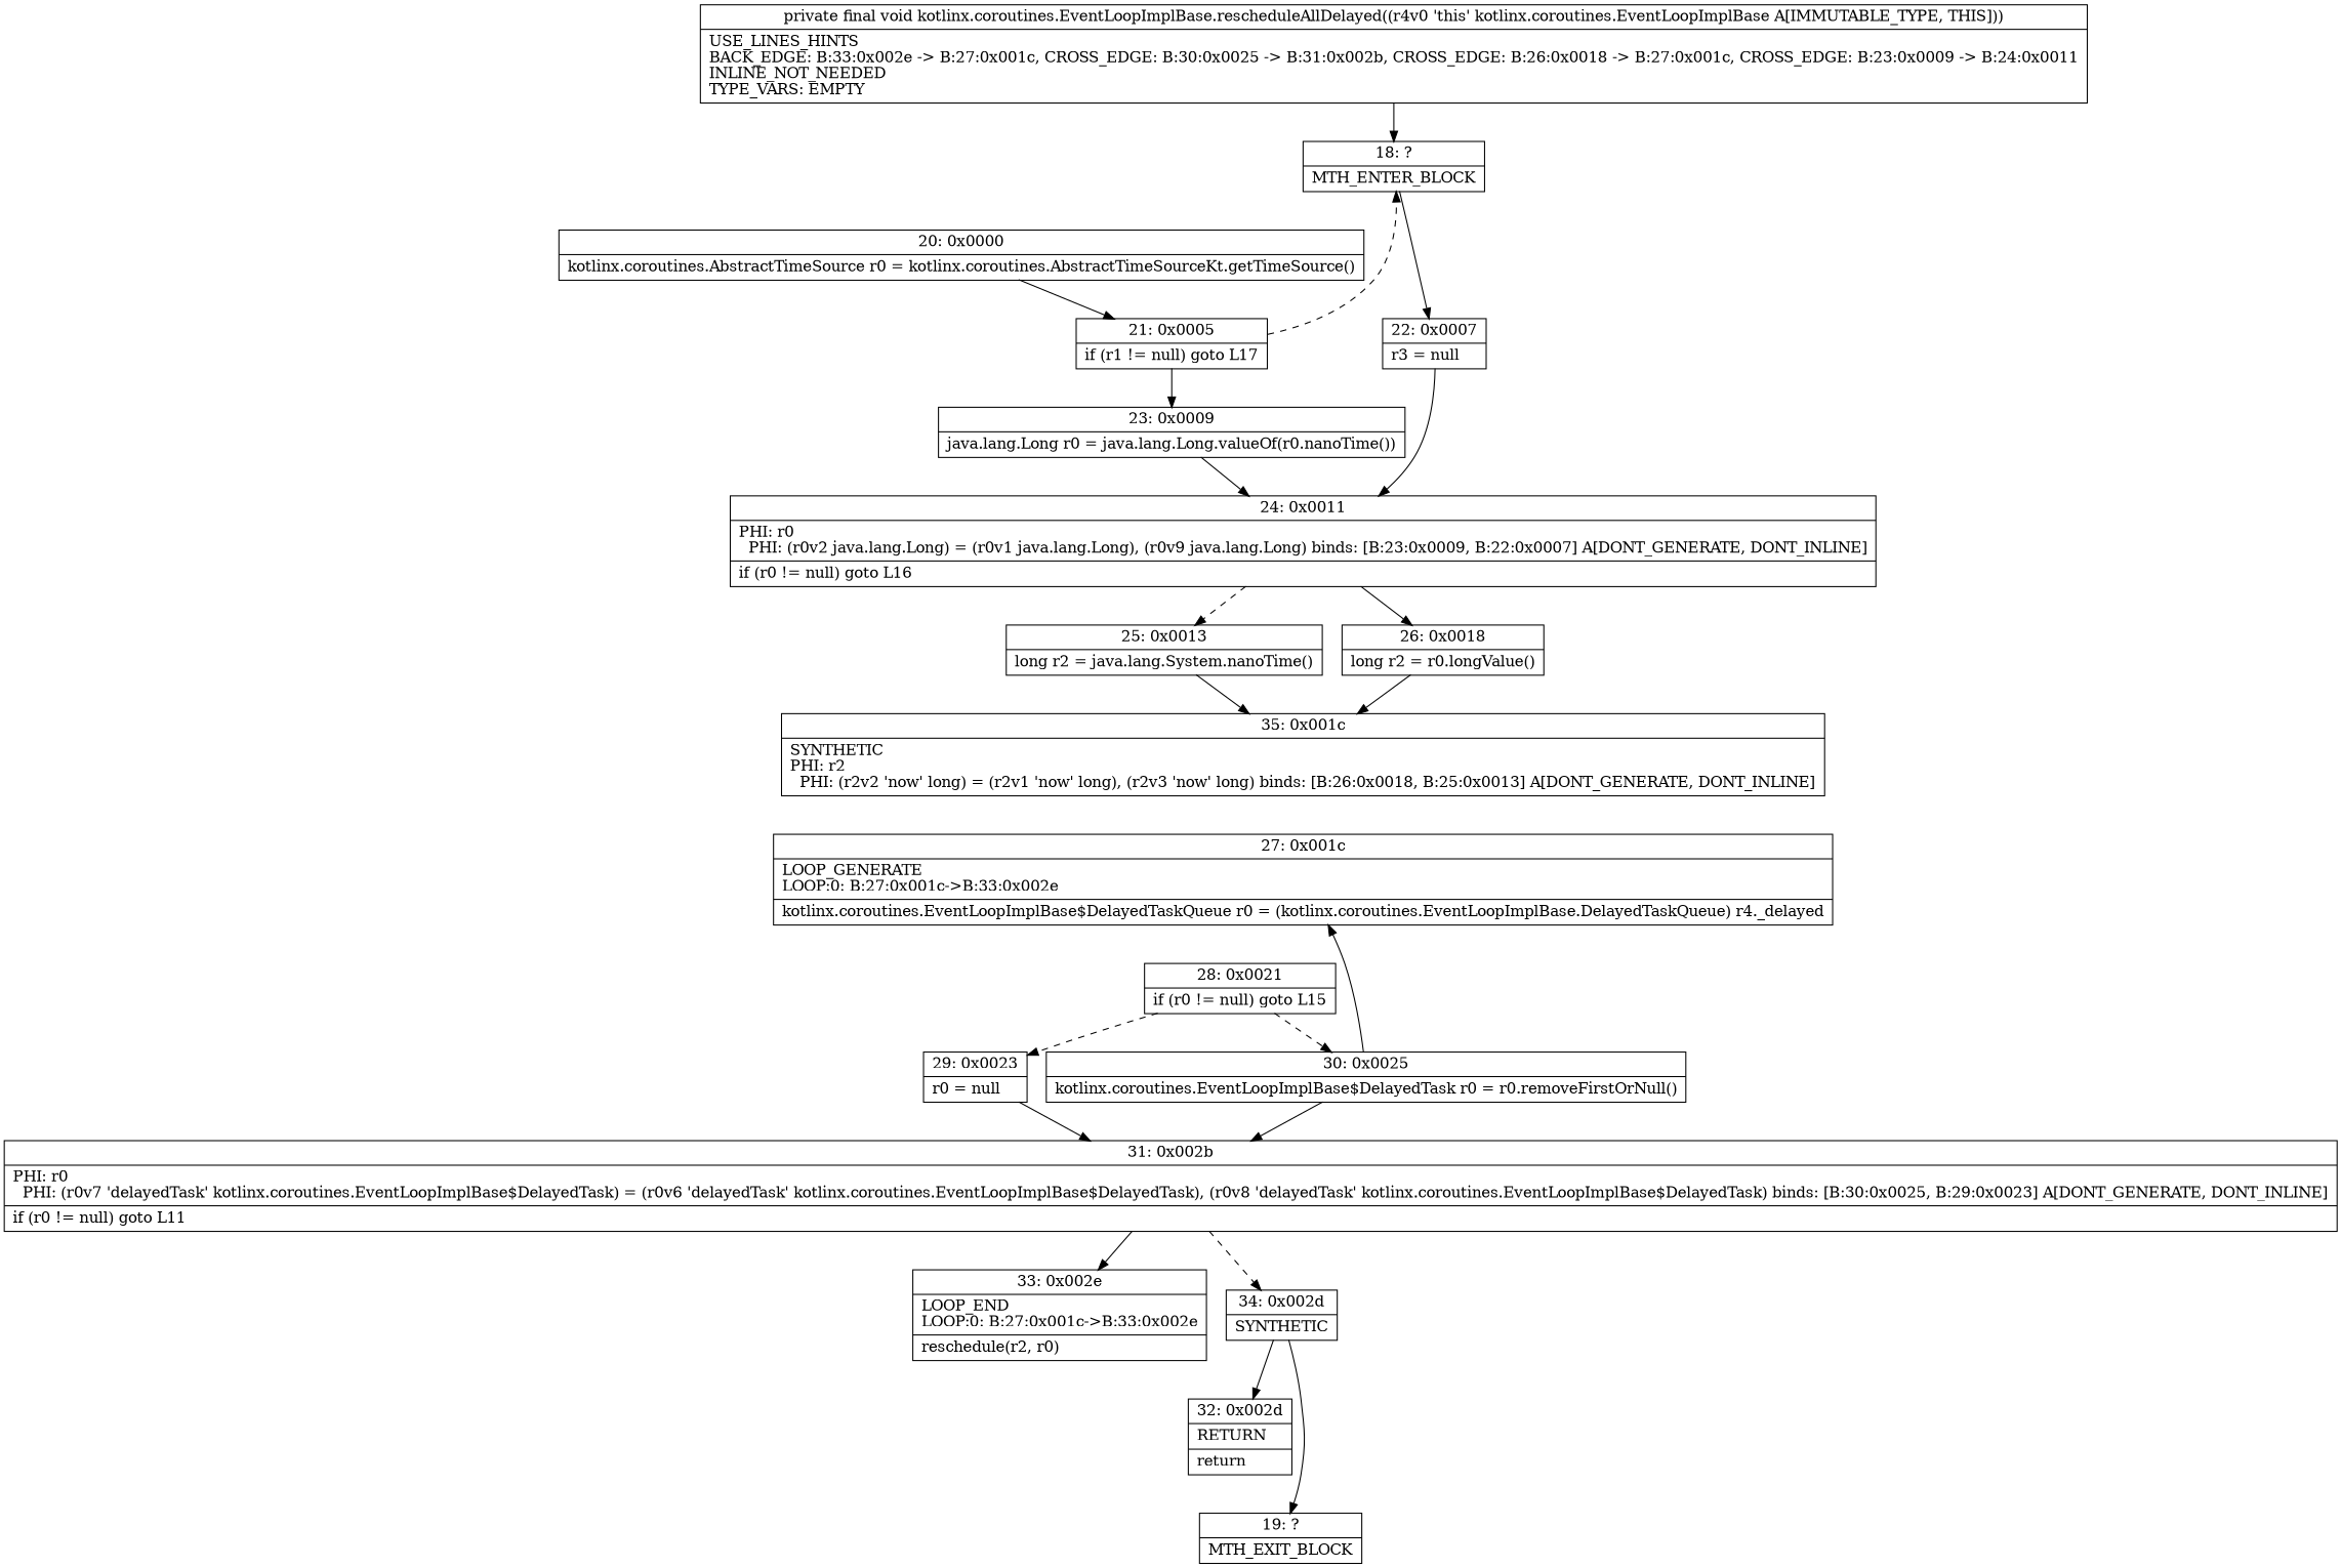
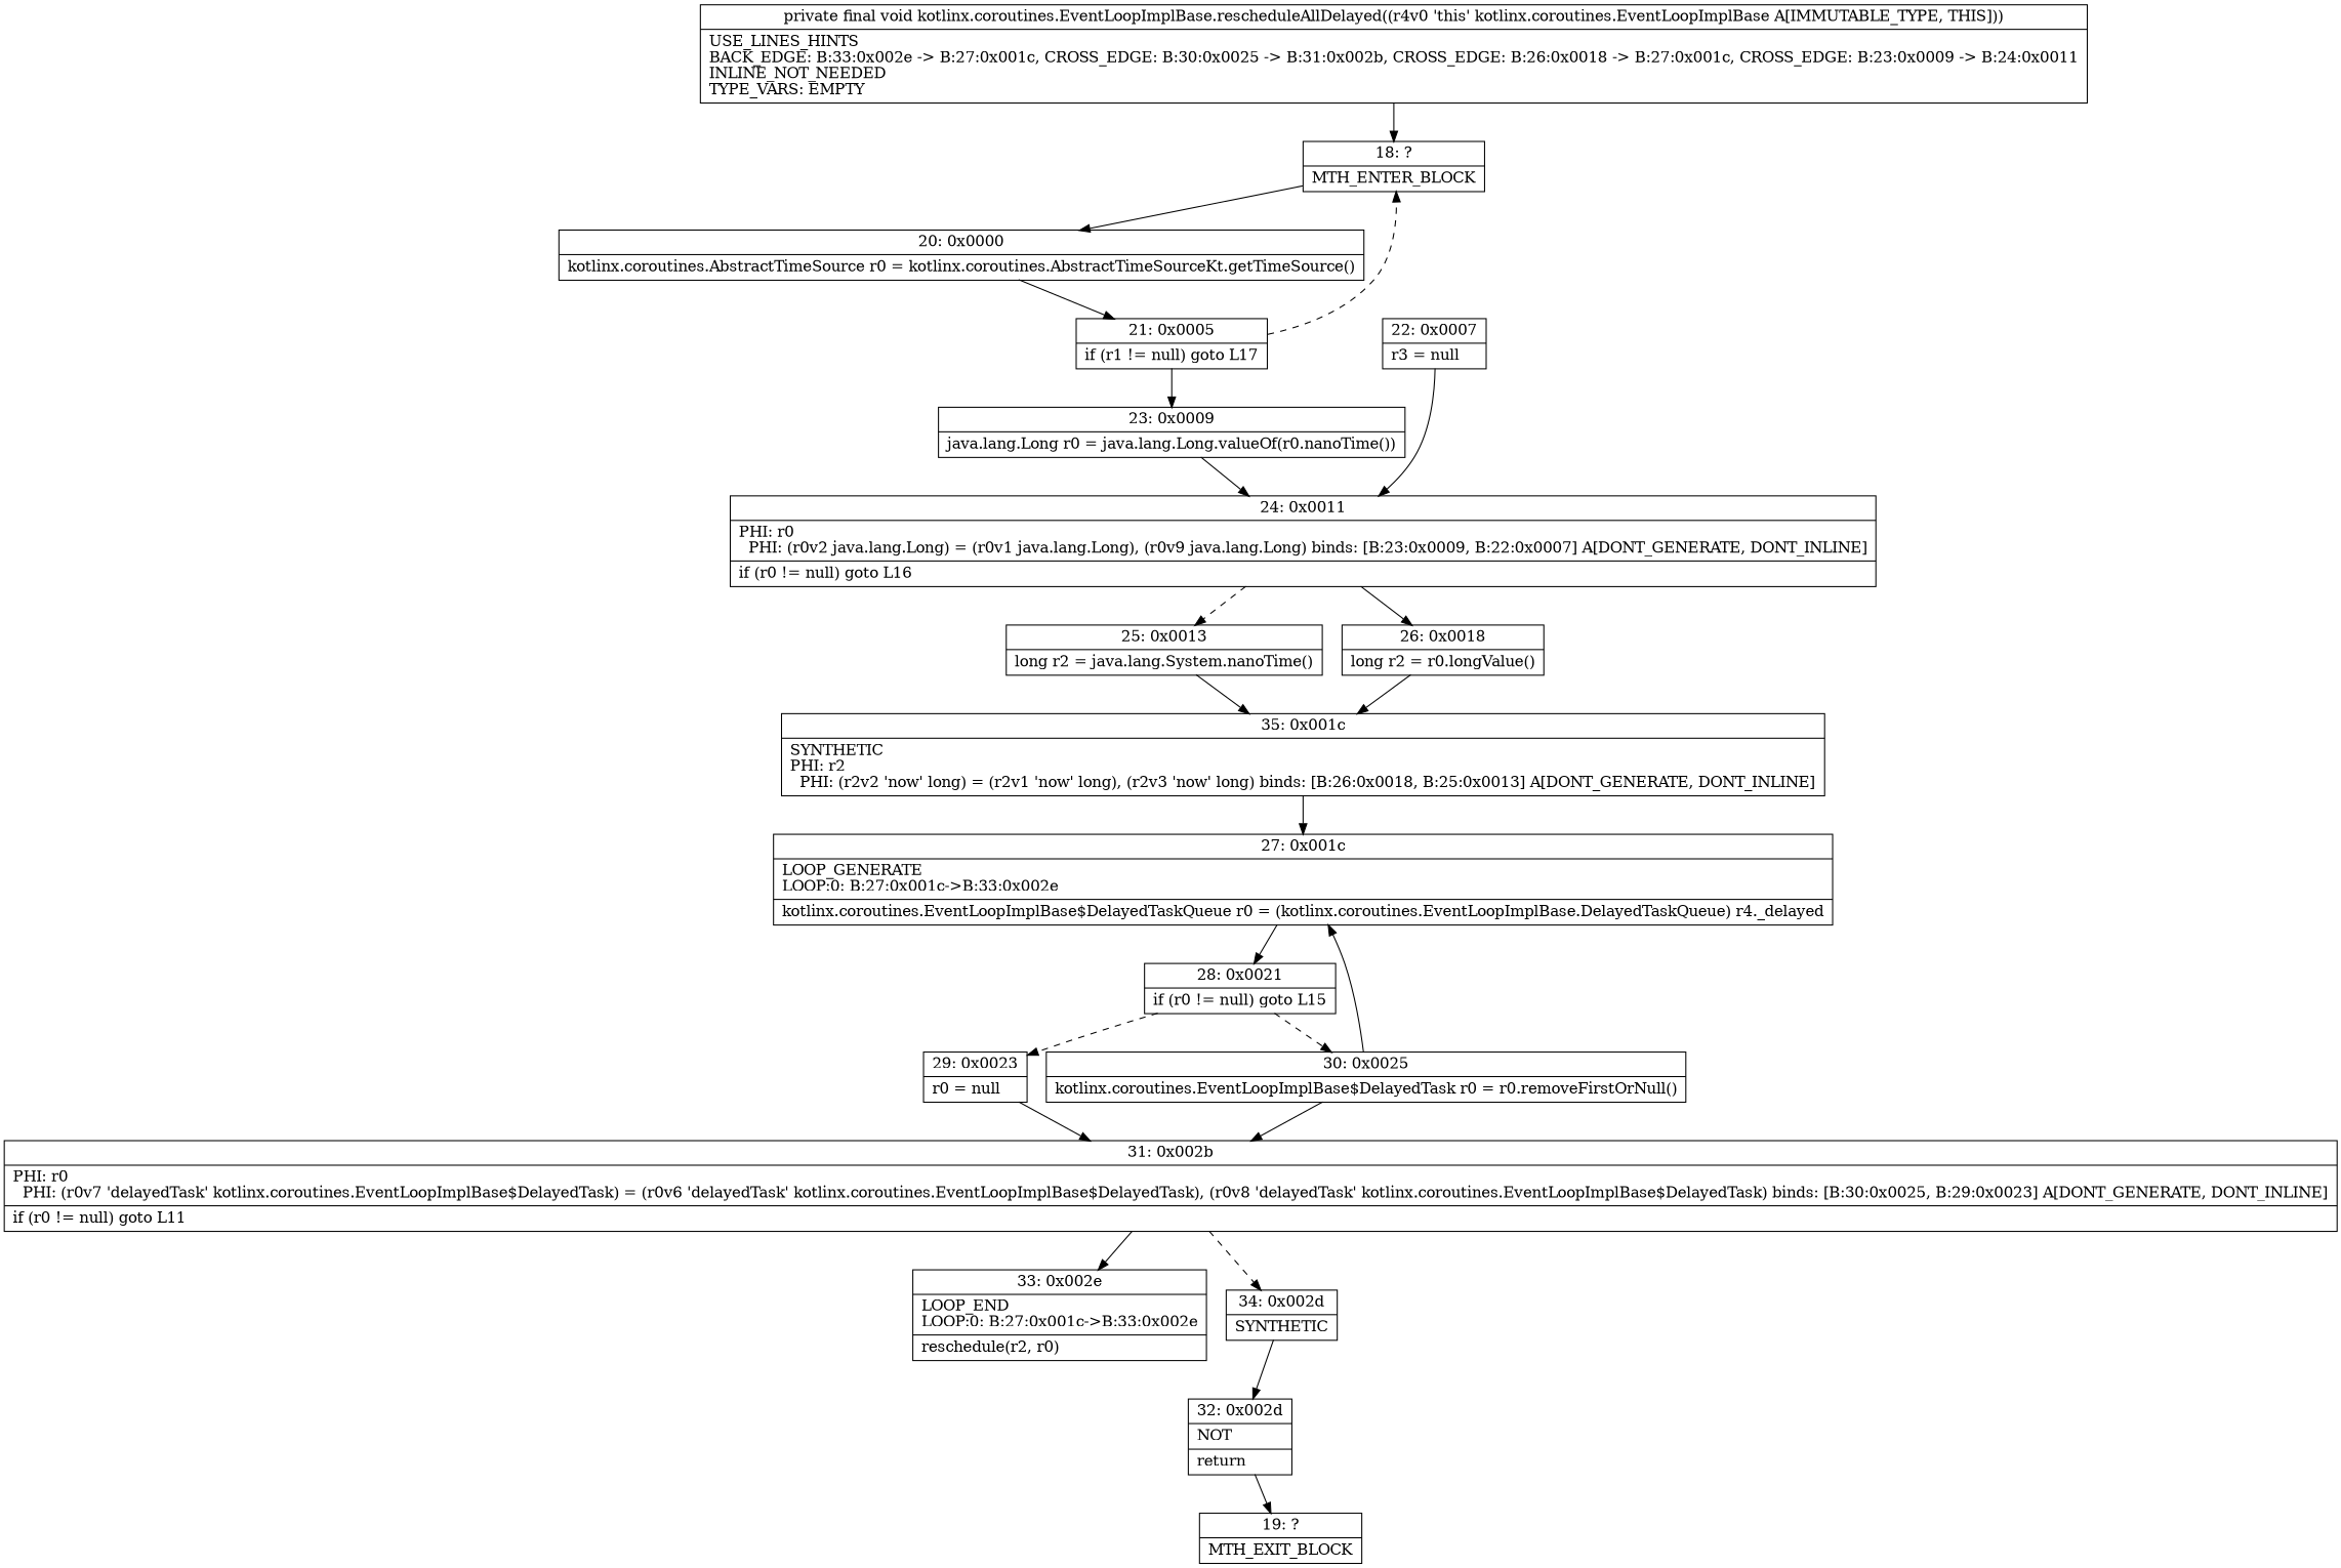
  digraph {
    node [shape=record]
    n1 [label="{18\:\ ?|MTH_ENTER_BLOCK\l}"]
    n2 [label="{20\:\ 0x0000|kotlinx.coroutines.AbstractTimeSource r0 = kotlinx.coroutines.AbstractTimeSourceKt.getTimeSource()\l}"]
    n3 [label="{21\:\ 0x0005|if (r1 != null) goto L17\l}"]
    n4 [label="{23\:\ 0x0009|java.lang.Long r0 = java.lang.Long.valueOf(r0.nanoTime())\l}"]
    n5 [label="{22\:\ 0x0007|r3 = null\l}"]
    n6 [label="{24\:\ 0x0011|PHI: r0 \l  PHI: (r0v2 java.lang.Long) = (r0v1 java.lang.Long), (r0v9 java.lang.Long) binds: [B:23:0x0009, B:22:0x0007] A[DONT_GENERATE, DONT_INLINE]\l|if (r0 != null) goto L16\l}"]
    n7 [label="{25\:\ 0x0013|long r2 = java.lang.System.nanoTime()\l}"]
    n8 [label="{26\:\ 0x0018|long r2 = r0.longValue()\l}"]
    n9 [label="{35\:\ 0x001c|SYNTHETIC\lPHI: r2 \l  PHI: (r2v2 'now' long) = (r2v1 'now' long), (r2v3 'now' long) binds: [B:26:0x0018, B:25:0x0013] A[DONT_GENERATE, DONT_INLINE]\l}"]
    n10 [label="{27\:\ 0x001c|LOOP_GENERATE\lLOOP:0: B:27:0x001c\-\>B:33:0x002e\l|kotlinx.coroutines.EventLoopImplBase$DelayedTaskQueue r0 = (kotlinx.coroutines.EventLoopImplBase.DelayedTaskQueue) r4._delayed\l}"]
    n11 [label="{28\:\ 0x0021|if (r0 != null) goto L15\l}"]
    n12 [label="{29\:\ 0x0023|r0 = null\l}"]
    n13 [label="{30\:\ 0x0025|kotlinx.coroutines.EventLoopImplBase$DelayedTask r0 = r0.removeFirstOrNull()\l}"]
    n14 [label="{31\:\ 0x002b|PHI: r0 \l  PHI: (r0v7 'delayedTask' kotlinx.coroutines.EventLoopImplBase$DelayedTask) = (r0v6 'delayedTask' kotlinx.coroutines.EventLoopImplBase$DelayedTask), (r0v8 'delayedTask' kotlinx.coroutines.EventLoopImplBase$DelayedTask) binds: [B:30:0x0025, B:29:0x0023] A[DONT_GENERATE, DONT_INLINE]\l|if (r0 != null) goto L11\l}"]
    n15 [label="{33\:\ 0x002e|LOOP_END\lLOOP:0: B:27:0x001c\-\>B:33:0x002e\l|reschedule(r2, r0)\l}"]
    n16 [label="{34\:\ 0x002d|SYNTHETIC\l}"]
-   n17 [label="{32\:\ 0x002d|RETURN\l|return\l}"]
+   n17 [label="{32\:\ 0x002d|NOT\l|return\l}"]
    n18 [label="{19\:\ ?|MTH_EXIT_BLOCK\l}"]
    n19 [label="{private final void kotlinx.coroutines.EventLoopImplBase.rescheduleAllDelayed((r4v0 'this' kotlinx.coroutines.EventLoopImplBase A[IMMUTABLE_TYPE, THIS]))  | USE_LINES_HINTS\lBACK_EDGE: B:33:0x002e \-\> B:27:0x001c, CROSS_EDGE: B:30:0x0025 \-\> B:31:0x002b, CROSS_EDGE: B:26:0x0018 \-\> B:27:0x001c, CROSS_EDGE: B:23:0x0009 \-\> B:24:0x0011\lINLINE_NOT_NEEDED\lTYPE_VARS: EMPTY\l}"]
-   n1 -> n5
+   n1 -> n2
    n2 -> n3
    n3 -> n1 [style=dashed]
    n3 -> n4
    n4 -> n6
    n5 -> n6
    n6 -> n7 [style=dashed]
    n6 -> n8
    n7 -> n9
    n8 -> n9
+   n9 -> n10
+   n10 -> n11
    n11 -> n12 [style=dashed]
    n11 -> n13 [style=dashed]
    n12 -> n14
    n13 -> n10
    n13 -> n14
    n14 -> n15
    n14 -> n16 [style=dashed]
    n16 -> n17
-   n16 -> n18
+   n17 -> n18
    n19 -> n1
  }
